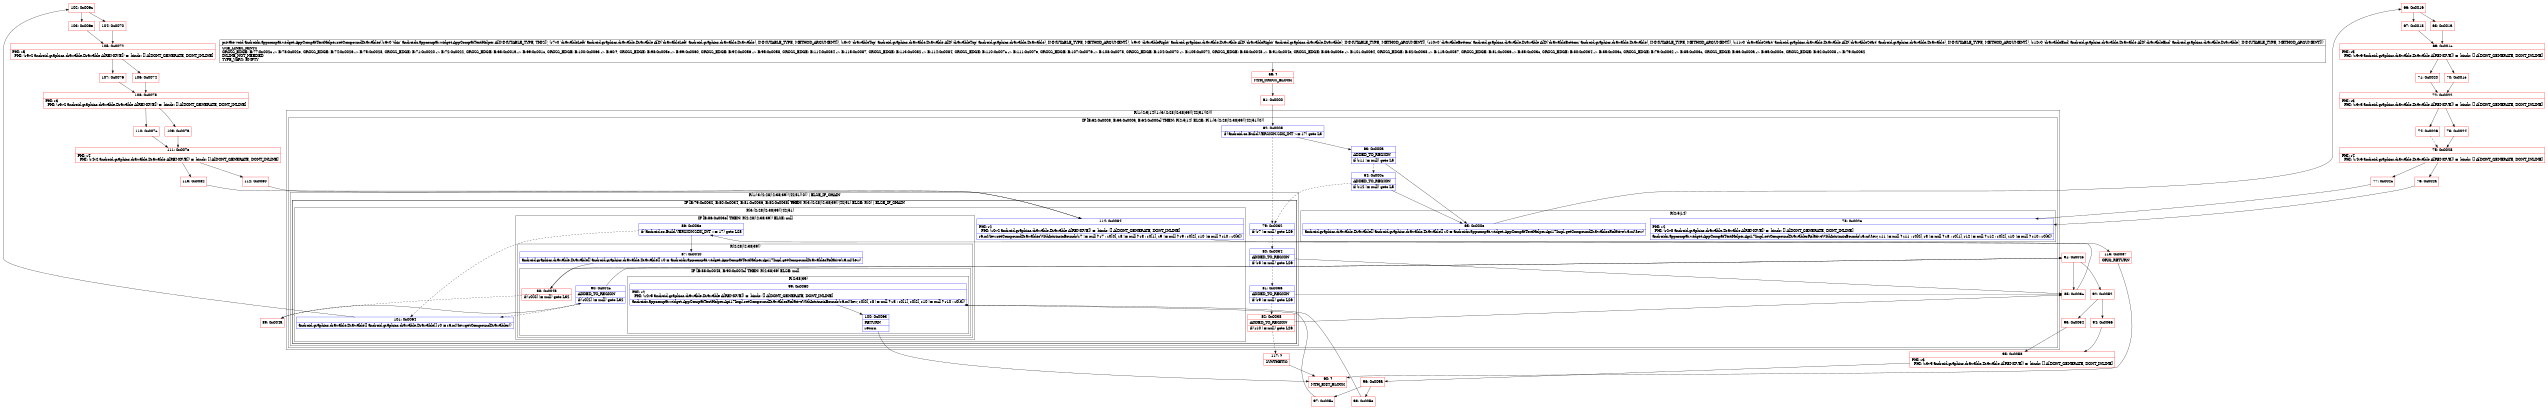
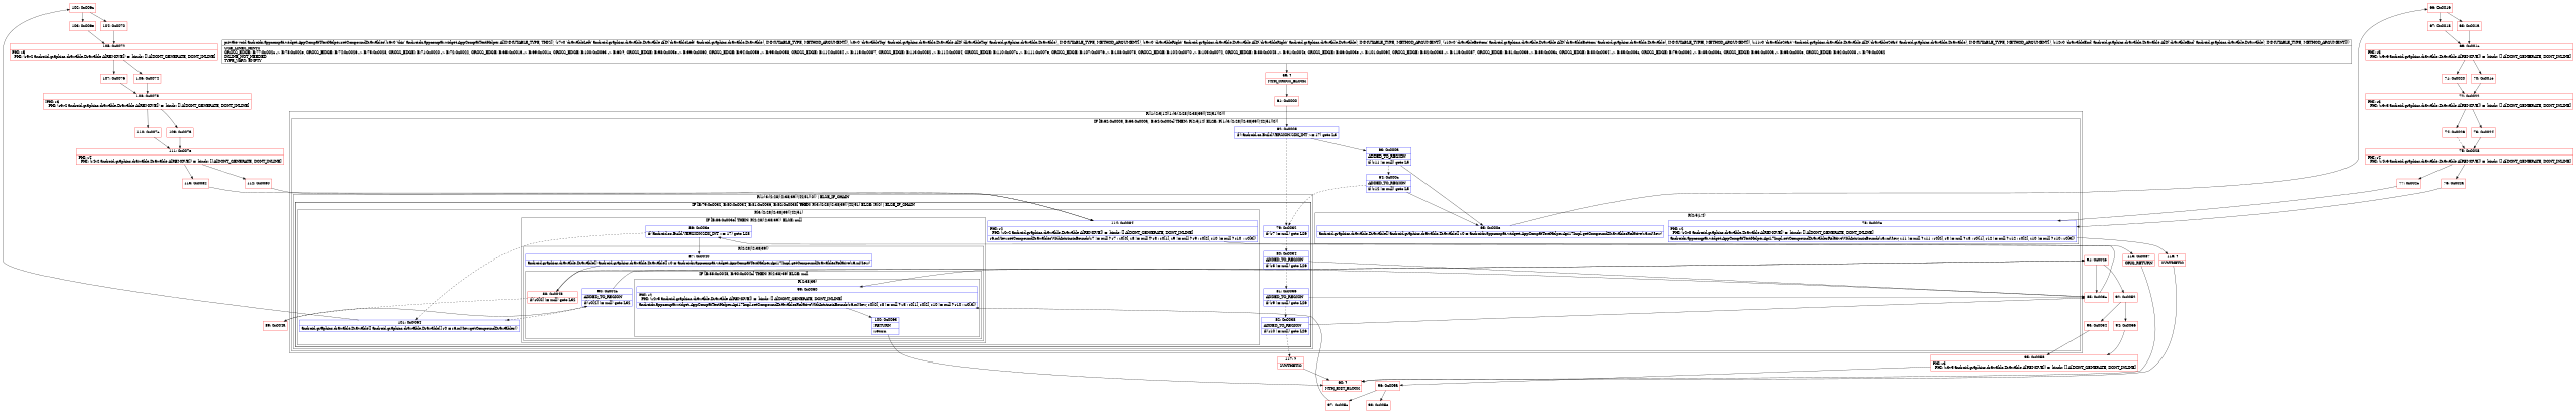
  digraph {
    node [color=red shape=record]
    n1 [color=blue label="{65\:\ 0x000e|android.graphics.drawable.Drawable[] android.graphics.drawable.Drawable[] r0 = androidx.appcompat.widget.AppCompatTextHelper.Api17Impl.getCompoundDrawablesRelative(r6.mView)\l}"]
    n2 [color=blue label="{78\:\ 0x002e|PHI: r2 \l  PHI: (r2v8 android.graphics.drawable.Drawable A[REMOVE]) =  binds: [] A[DONT_GENERATE, DONT_INLINE]\l|androidx.appcompat.widget.AppCompatTextHelper.Api17Impl.setCompoundDrawablesRelativeWithIntrinsicBounds(r6.mView, r11 != null ? r11 : r0[0], r8 != null ? r8 : r0[1], r12 != null ? r12 : r0[2], r10 != null ? r10 : r0[3])\l}"]
    n3 [color=blue label="{99\:\ 0x0060|PHI: r2 \l  PHI: (r2v5 android.graphics.drawable.Drawable A[REMOVE]) =  binds: [] A[DONT_GENERATE, DONT_INLINE]\l|androidx.appcompat.widget.AppCompatTextHelper.Api17Impl.setCompoundDrawablesRelativeWithIntrinsicBounds(r6.mView, r0[0], r8 != null ? r8 : r0[1], r0[2], r10 != null ? r10 : r0[3])\l}"]
    n4 [color=blue label="{100\:\ 0x0063|RETURN\l|return\l}"]
    n5 [label="{88\:\ 0x0048|if (r0[0] != null) goto L32\l}"]
    n6 [color=blue label="{90\:\ 0x004c|ADDED_TO_REGION\l|if (r0[2] != null) goto L32\l}"]
    n7 [color=blue label="{87\:\ 0x0040|android.graphics.drawable.Drawable[] android.graphics.drawable.Drawable[] r0 = androidx.appcompat.widget.AppCompatTextHelper.Api17Impl.getCompoundDrawablesRelative(r6.mView)\l}"]
    n8 [color=blue label="{86\:\ 0x003e|if (android.os.Build.VERSION.SDK_INT \>= 17) goto L28\l}"]
    n9 [color=blue label="{101\:\ 0x0064|android.graphics.drawable.Drawable[] android.graphics.drawable.Drawable[] r0 = r6.mView.getCompoundDrawables()\l}"]
    n10 [color=blue label="{114\:\ 0x0084|PHI: r2 \l  PHI: (r2v2 android.graphics.drawable.Drawable A[REMOVE]) =  binds: [] A[DONT_GENERATE, DONT_INLINE]\l|r6.mView.setCompoundDrawablesWithIntrinsicBounds(r7 != null ? r7 : r0[0], r8 != null ? r8 : r0[1], r9 != null ? r9 : r0[2], r10 != null ? r10 : r0[3])\l}"]
    n11 [color=blue label="{79\:\ 0x0032|if (r7 != null) goto L26\l}"]
    n12 [color=blue label="{80\:\ 0x0034|ADDED_TO_REGION\l|if (r8 != null) goto L26\l}"]
    n13 [color=blue label="{81\:\ 0x0036|ADDED_TO_REGION\l|if (r9 != null) goto L26\l}"]
-   n14 [label="{82\:\ 0x0038|ADDED_TO_REGION\l|if (r10 != null) goto L26\l}"]
+   n14 [color=blue label="{82\:\ 0x0038|ADDED_TO_REGION\l|if (r10 != null) goto L26\l}"]
    n15 [color=blue label="{62\:\ 0x0008|if (android.os.Build.VERSION.SDK_INT \>= 17) goto L3\l}"]
    n16 [color=blue label="{63\:\ 0x000a|ADDED_TO_REGION\l|if (r11 != null) goto L5\l}"]
    n17 [color=blue label="{64\:\ 0x000c|ADDED_TO_REGION\l|if (r12 != null) goto L5\l}"]
    n18 [label="{66\:\ 0x0016}"]
+   n19 [label="{116\:\ ?|SYNTHETIC\l}"]
    n20 [label="{60\:\ ?|MTH_EXIT_BLOCK\l}"]
    n21 [label="{89\:\ 0x004a}"]
    n22 [label="{91\:\ 0x004e}"]
    n23 [label="{102\:\ 0x006c}"]
    n24 [label="{115\:\ 0x0087|ORIG_RETURN\l}"]
    n25 [label="{85\:\ 0x003c}"]
    n26 [label="{117\:\ ?|SYNTHETIC\l}"]
    n27 [label="{67\:\ 0x0018}"]
    n28 [label="{68\:\ 0x001a}"]
    n29 [label="{92\:\ 0x0052}"]
    n30 [label="{103\:\ 0x006e}"]
    n31 [label="{104\:\ 0x0070}"]
    n32 [label="{59\:\ ?|MTH_CROSS_BLOCK\l}"]
    n33 [label="{61\:\ 0x0000}"]
    n34 [label="{69\:\ 0x001c|PHI: r5 \l  PHI: (r5v6 android.graphics.drawable.Drawable A[REMOVE]) =  binds: [] A[DONT_GENERATE, DONT_INLINE]\l}"]
    n35 [label="{70\:\ 0x001e}"]
    n36 [label="{71\:\ 0x0020}"]
    n37 [label="{72\:\ 0x0022|PHI: r3 \l  PHI: (r3v8 android.graphics.drawable.Drawable A[REMOVE]) =  binds: [] A[DONT_GENERATE, DONT_INLINE]\l}"]
    n38 [label="{73\:\ 0x0024}"]
    n39 [label="{74\:\ 0x0026}"]
    n40 [label="{75\:\ 0x0028|PHI: r4 \l  PHI: (r4v6 android.graphics.drawable.Drawable A[REMOVE]) =  binds: [] A[DONT_GENERATE, DONT_INLINE]\l}"]
    n41 [label="{76\:\ 0x002a}"]
    n42 [label="{77\:\ 0x002c}"]
    n43 [label="{93\:\ 0x0054}"]
    n44 [label="{94\:\ 0x0056}"]
    n45 [label="{95\:\ 0x0058|PHI: r3 \l  PHI: (r3v5 android.graphics.drawable.Drawable A[REMOVE]) =  binds: [] A[DONT_GENERATE, DONT_INLINE]\l}"]
    n46 [label="{96\:\ 0x005a}"]
    n47 [label="{97\:\ 0x005c}"]
    n48 [label="{98\:\ 0x005e}"]
    n49 [label="{105\:\ 0x0072|PHI: r5 \l  PHI: (r5v2 android.graphics.drawable.Drawable A[REMOVE]) =  binds: [] A[DONT_GENERATE, DONT_INLINE]\l}"]
    n50 [label="{106\:\ 0x0074}"]
    n51 [label="{107\:\ 0x0076}"]
    n52 [label="{108\:\ 0x0078|PHI: r3 \l  PHI: (r3v2 android.graphics.drawable.Drawable A[REMOVE]) =  binds: [] A[DONT_GENERATE, DONT_INLINE]\l}"]
    n53 [label="{109\:\ 0x007a}"]
    n54 [label="{110\:\ 0x007c}"]
    n55 [label="{111\:\ 0x007e|PHI: r4 \l  PHI: (r4v2 android.graphics.drawable.Drawable A[REMOVE]) =  binds: [] A[DONT_GENERATE, DONT_INLINE]\l}"]
    n56 [label="{112\:\ 0x0080}"]
    n57 [label="{113\:\ 0x0082}"]
    n58 [label="{private void androidx.appcompat.widget.AppCompatTextHelper.setCompoundDrawables((r6v0 'this' androidx.appcompat.widget.AppCompatTextHelper A[IMMUTABLE_TYPE, THIS]), (r7v0 'drawableLeft' android.graphics.drawable.Drawable A[D('drawableLeft' android.graphics.drawable.Drawable), IMMUTABLE_TYPE, METHOD_ARGUMENT]), (r8v0 'drawableTop' android.graphics.drawable.Drawable A[D('drawableTop' android.graphics.drawable.Drawable), IMMUTABLE_TYPE, METHOD_ARGUMENT]), (r9v0 'drawableRight' android.graphics.drawable.Drawable A[D('drawableRight' android.graphics.drawable.Drawable), IMMUTABLE_TYPE, METHOD_ARGUMENT]), (r10v0 'drawableBottom' android.graphics.drawable.Drawable A[D('drawableBottom' android.graphics.drawable.Drawable), IMMUTABLE_TYPE, METHOD_ARGUMENT]), (r11v0 'drawableStart' android.graphics.drawable.Drawable A[D('drawableStart' android.graphics.drawable.Drawable), IMMUTABLE_TYPE, METHOD_ARGUMENT]), (r12v0 'drawableEnd' android.graphics.drawable.Drawable A[D('drawableEnd' android.graphics.drawable.Drawable), IMMUTABLE_TYPE, METHOD_ARGUMENT]))  | USE_LINES_HINTS\lCROSS_EDGE: B:77:0x002c \-\> B:78:0x002e, CROSS_EDGE: B:74:0x0026 \-\> B:75:0x0028, CROSS_EDGE: B:71:0x0020 \-\> B:72:0x0022, CROSS_EDGE: B:68:0x001a \-\> B:69:0x001c, CROSS_EDGE: B:100:0x0063 \-\> B:60:?, CROSS_EDGE: B:98:0x005e \-\> B:99:0x0060, CROSS_EDGE: B:94:0x0056 \-\> B:95:0x0058, CROSS_EDGE: B:114:0x0084 \-\> B:115:0x0087, CROSS_EDGE: B:113:0x0082 \-\> B:114:0x0084, CROSS_EDGE: B:110:0x007c \-\> B:111:0x007e, CROSS_EDGE: B:107:0x0076 \-\> B:108:0x0078, CROSS_EDGE: B:104:0x0070 \-\> B:105:0x0072, CROSS_EDGE: B:88:0x0048 \-\> B:91:0x004e, CROSS_EDGE: B:86:0x003e \-\> B:101:0x0064, CROSS_EDGE: B:82:0x0038 \-\> B:115:0x0087, CROSS_EDGE: B:81:0x0036 \-\> B:85:0x003c, CROSS_EDGE: B:80:0x0034 \-\> B:85:0x003c, CROSS_EDGE: B:79:0x0032 \-\> B:85:0x003c, CROSS_EDGE: B:63:0x000a \-\> B:65:0x000e, CROSS_EDGE: B:62:0x0008 \-\> B:79:0x0032\lINLINE_NOT_NEEDED\lTYPE_VARS: EMPTY\l}" color=""]
    subgraph cluster_1 {
      label="R(1:(2:5|14)(1:(3:(2:28|(2:38|39))|42|51)(0)))"
      subgraph cluster_2 {
        label="IF [B:62:0x0008, B:63:0x000a, B:64:0x000c] THEN: R(2:5|14) ELSE: R(1:(3:(2:28|(2:38|39))|42|51)(0))"
        n15
        n16
        n17
        subgraph cluster_3 {
          label="R(2:5|14)"
          n1
          n2
        }
        subgraph cluster_4 {
          label="R(1:(3:(2:28|(2:38|39))|42|51)(0)) | ELSE_IF_CHAIN\l"
          subgraph cluster_5 {
            label="IF [B:79:0x0032, B:80:0x0034, B:81:0x0036, B:82:0x0038] THEN: R(3:(2:28|(2:38|39))|42|51) ELSE: R(0) | ELSE_IF_CHAIN\l"
            n11
            n12
            n13
            n14
            subgraph cluster_6 {
              label="R(3:(2:28|(2:38|39))|42|51)"
              n9
              n10
              subgraph cluster_7 {
                label="IF [B:86:0x003e] THEN: R(2:28|(2:38|39)) ELSE: null"
                n8
                subgraph cluster_8 {
                  label="R(2:28|(2:38|39))"
                  n7
                  subgraph cluster_9 {
                    label="IF [B:88:0x0048, B:90:0x004c] THEN: R(2:38|39) ELSE: null"
                    n5
                    n6
                    subgraph cluster_10 {
                      label="R(2:38|39)"
                      n3
                      n4
                    }
                  }
                }
              }
            }
            subgraph cluster_11 {
              label="R(0)"
            }
          }
        }
      }
    }
    n1 -> n18
+   n2 -> n19
    n3 -> n4
    n4 -> n20
    n5 -> n21 [style=dashed]
    n5 -> n22
    n6 -> n9 [style=dashed]
    n6 -> n22
    n7 -> n5
    n8 -> n7
    n8 -> n9 [style=dashed]
    n9 -> n23
    n10 -> n24
    n11 -> n12 [style=dashed]
    n12 -> n13 [style=dashed]
    n12 -> n25
    n13 -> n14 [style=dashed]
    n13 -> n25
    n14 -> n25
    n14 -> n26 [style=dashed]
    n15 -> n11 [style=dashed]
    n15 -> n16
    n16 -> n1
    n16 -> n17 [style=dashed]
    n17 -> n1
    n17 -> n11 [style=dashed]
    n18 -> n27
    n18 -> n28
+   n19 -> n20
    n21 -> n6
    n22 -> n25
    n22 -> n29
    n23 -> n30
    n23 -> n31
    n24 -> n20
    n25 -> n8
    n26 -> n20
    n27 -> n34
    n28 -> n34
    n29 -> n43
    n29 -> n44
    n30 -> n49
    n31 -> n49
    n32 -> n33
    n33 -> n15
    n34 -> n35
    n34 -> n36
    n35 -> n37
    n36 -> n37
    n37 -> n38
    n37 -> n39
    n38 -> n40
    n39 -> n40 [style=dashed]
    n40 -> n41
    n40 -> n42
    n41 -> n2
    n42 -> n2
    n43 -> n45
    n44 -> n45
    n45 -> n46
    n46 -> n47
    n46 -> n48
    n47 -> n3
-   n48 -> n3
+   n25 -> n3
    n49 -> n50
    n49 -> n51
    n50 -> n52
    n51 -> n52
    n52 -> n53
    n52 -> n54
    n53 -> n55
    n54 -> n55
    n55 -> n56
    n55 -> n57
    n56 -> n10
    n57 -> n10
    n58 -> n32
  }
